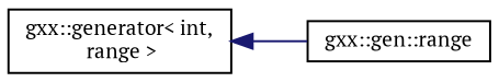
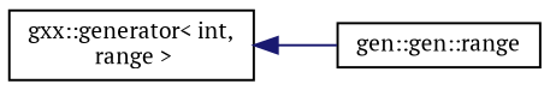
  digraph {
    rankdir=LR
    fontname="PT Serif"
    node [color=black fillcolor=white fontname="PT Serif" fontsize=10 shape=record style=filled]
    n1 [height=0.2 label="gxx::generator\< int,\l range \>" width=0.4]
-   n2 [height=0.2 label="gxx::gen::range" width=0.4]
+   n2 [height=0.2 label="gen::gen::range" width=0.4]
    n1 -> n2 [color=midnightblue dir=back fontname="PT Serif" fontsize=10 labelfontname=Helvetica labelfontsize=10 style=solid]
  }
